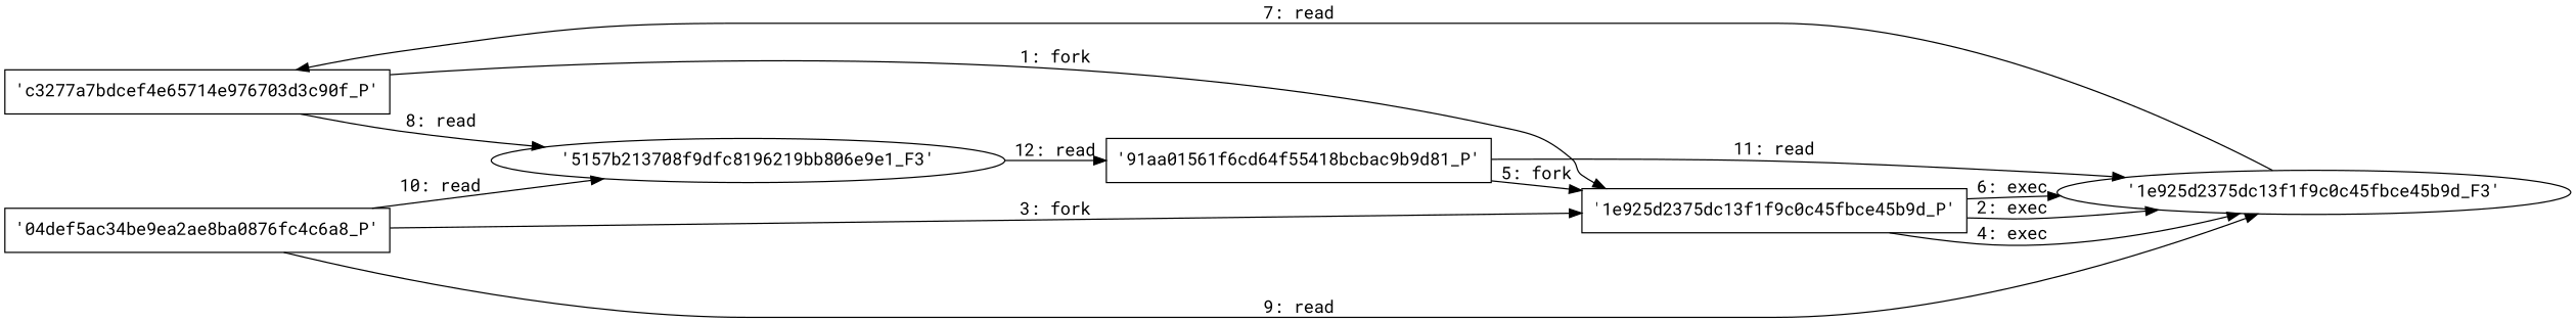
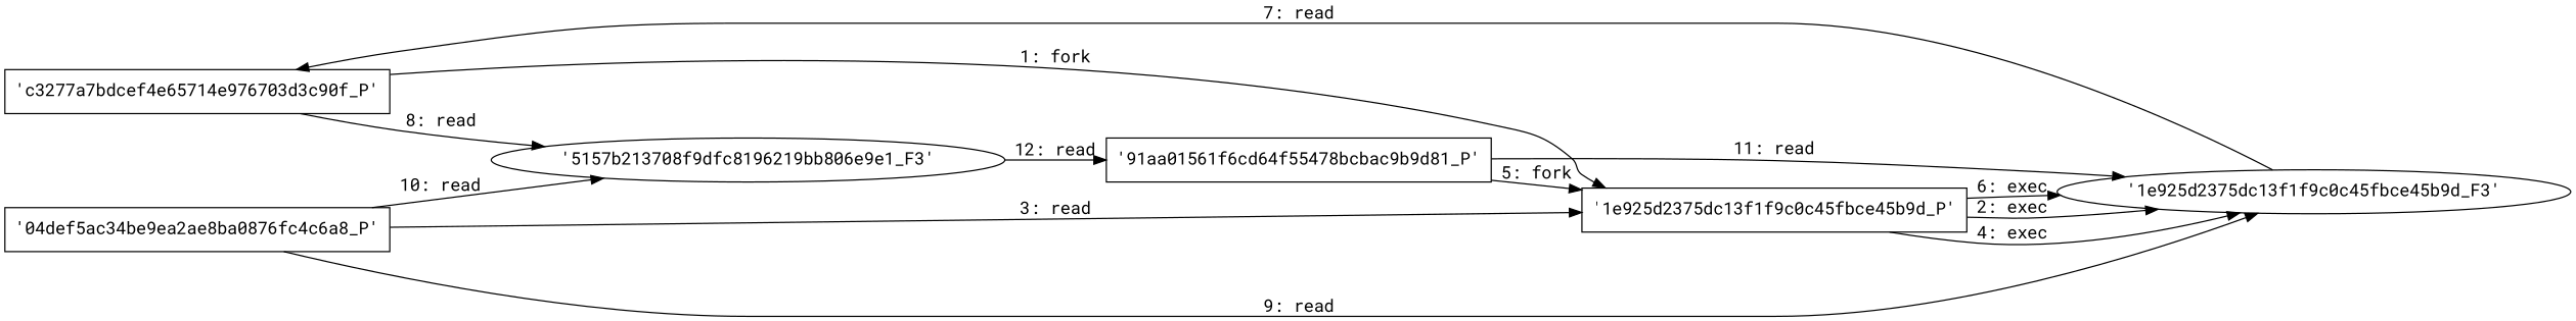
  digraph {
    engine=neato
    fixedsize=false
    fontname="Roboto Mono"
    fontsize=10
    nodesep=0.3
    rankdir=LR
    ranksep=0
    splines=true
    node [fontname="Roboto Mono" node_type=Process shape=box]
    edge [fontname="Roboto Mono"]
    "'c3277a7bdcef4e65714e976703d3c90f_P'"
    "'1e925d2375dc13f1f9c0c45fbce45b9d_P'"
    "'5157b213708f9dfc8196219bb806e9e1_F3'" [node_type=file shape=ellipse]
    "'1e925d2375dc13f1f9c0c45fbce45b9d_F3'" [node_type=file shape=ellipse]
-   "'91aa01561f6cd64f55418bcbac9b9d81_P'"
+   "'91aa01561f6cd64f55418bcbac9b9d81_P'" [label="'91aa01561f6cd64f55478bcbac9b9d81_P'"]
    "'04def5ac34be9ea2ae8ba0876fc4c6a8_P'"
    "'c3277a7bdcef4e65714e976703d3c90f_P'" -> "'1e925d2375dc13f1f9c0c45fbce45b9d_P'" [label="1: fork"]
    "'c3277a7bdcef4e65714e976703d3c90f_P'" -> "'5157b213708f9dfc8196219bb806e9e1_F3'" [label="8: read"]
    "'1e925d2375dc13f1f9c0c45fbce45b9d_P'" -> "'1e925d2375dc13f1f9c0c45fbce45b9d_F3'" [label="2: exec"]
    "'1e925d2375dc13f1f9c0c45fbce45b9d_P'" -> "'1e925d2375dc13f1f9c0c45fbce45b9d_F3'" [label="4: exec"]
    "'1e925d2375dc13f1f9c0c45fbce45b9d_P'" -> "'1e925d2375dc13f1f9c0c45fbce45b9d_F3'" [label="6: exec"]
    "'5157b213708f9dfc8196219bb806e9e1_F3'" -> "'91aa01561f6cd64f55418bcbac9b9d81_P'" [label="12: read"]
    "'1e925d2375dc13f1f9c0c45fbce45b9d_F3'" -> "'c3277a7bdcef4e65714e976703d3c90f_P'" [label="7: read"]
    "'91aa01561f6cd64f55418bcbac9b9d81_P'" -> "'1e925d2375dc13f1f9c0c45fbce45b9d_P'" [label="5: fork"]
    "'91aa01561f6cd64f55418bcbac9b9d81_P'" -> "'1e925d2375dc13f1f9c0c45fbce45b9d_F3'" [label="11: read"]
-   "'04def5ac34be9ea2ae8ba0876fc4c6a8_P'" -> "'1e925d2375dc13f1f9c0c45fbce45b9d_P'" [label="3: fork"]
+   "'04def5ac34be9ea2ae8ba0876fc4c6a8_P'" -> "'1e925d2375dc13f1f9c0c45fbce45b9d_P'" [label="3: read"]
    "'04def5ac34be9ea2ae8ba0876fc4c6a8_P'" -> "'5157b213708f9dfc8196219bb806e9e1_F3'" [label="10: read"]
    "'04def5ac34be9ea2ae8ba0876fc4c6a8_P'" -> "'1e925d2375dc13f1f9c0c45fbce45b9d_F3'" [label="9: read"]
  }
